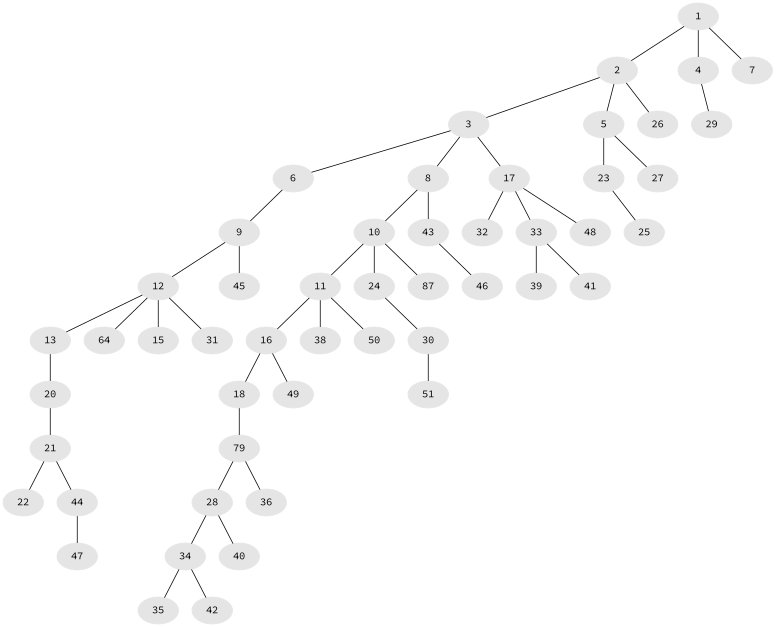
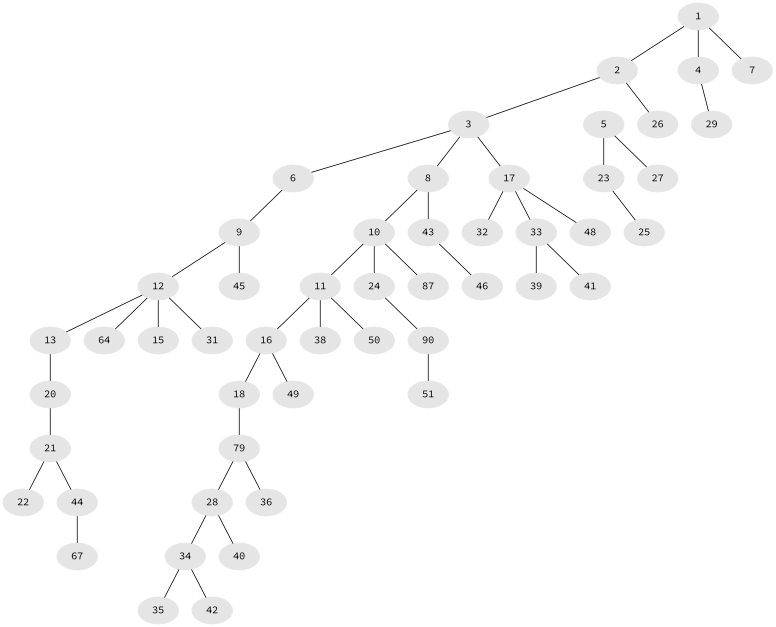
  graph {
    fontname="Source Code Pro"
    node [color=gray90 fontname="Source Code Pro" style=filled]
    edge [fontname="Source Code Pro"]
    1
    2
    4
    7
    3
    5
    26
    29
    6
    8
    17
    23
    27
    9
    10
    43
    32
    33
    48
    25
    12
    45
    11
    24
    n25 [label=87]
    46
    13
    n28 [label=64]
    15
    31
    16
    38
    50
-   30
+   30 [label=90]
    18
    49
    20
    21
    n39 [label=79]
    39
    41
    28
    36
    34
    40
    22
    44
-   47
+   47 [label=67]
    51
    35
    42
    1 -- 2
    1 -- 4
    1 -- 7
    2 -- 3
-   2 -- 5
    2 -- 26
    4 -- 29
    3 -- 6
    3 -- 8
    3 -- 17
    5 -- 23
    5 -- 27
    6 -- 9
    8 -- 10
    8 -- 43
    17 -- 32
    17 -- 33
    17 -- 48
    23 -- 25
    9 -- 12
    9 -- 45
    10 -- 11
    10 -- 24
    10 -- n25
    43 -- 46
    33 -- 39
    33 -- 41
    12 -- 13
    12 -- n28
    12 -- 15
    12 -- 31
    11 -- 16
    11 -- 38
    11 -- 50
    24 -- 30
    13 -- 20
    16 -- 18
    16 -- 49
    30 -- 51
    18 -- n39
    20 -- 21
    21 -- 22
    21 -- 44
    n39 -- 28
    n39 -- 36
    28 -- 34
    28 -- 40
    34 -- 35
    34 -- 42
    44 -- 47
  }
